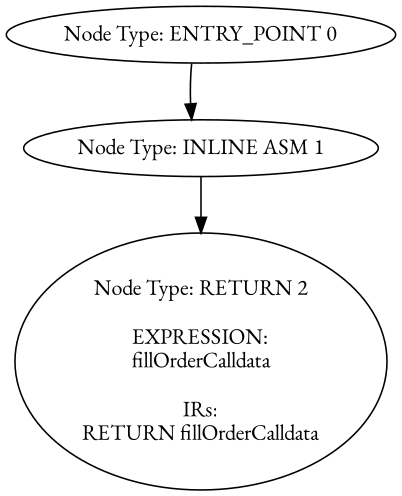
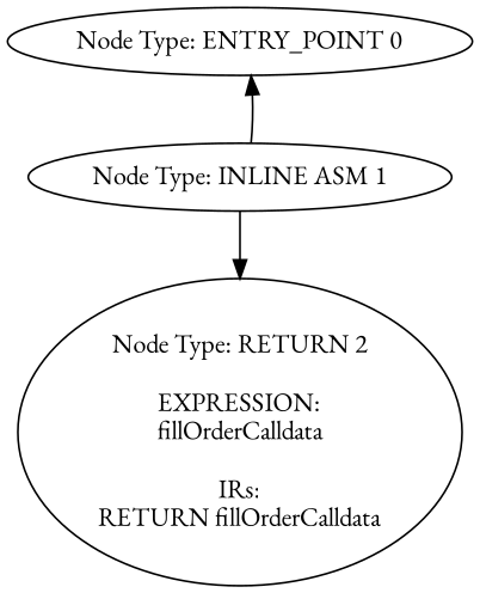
  digraph {
    fontname="EB Garamond"
    node [fontname="EB Garamond"]
    edge [fontname="EB Garamond"]
    n1 [label="Node Type: ENTRY_POINT 0\n"]
    n2 [label="Node Type: INLINE ASM 1\n"]
    n3 [label="Node Type: RETURN 2\n\nEXPRESSION:\nfillOrderCalldata\n\nIRs:\nRETURN fillOrderCalldata"]
-   n1 -> n2
+   n2 -> n1
    n2 -> n3
  }
